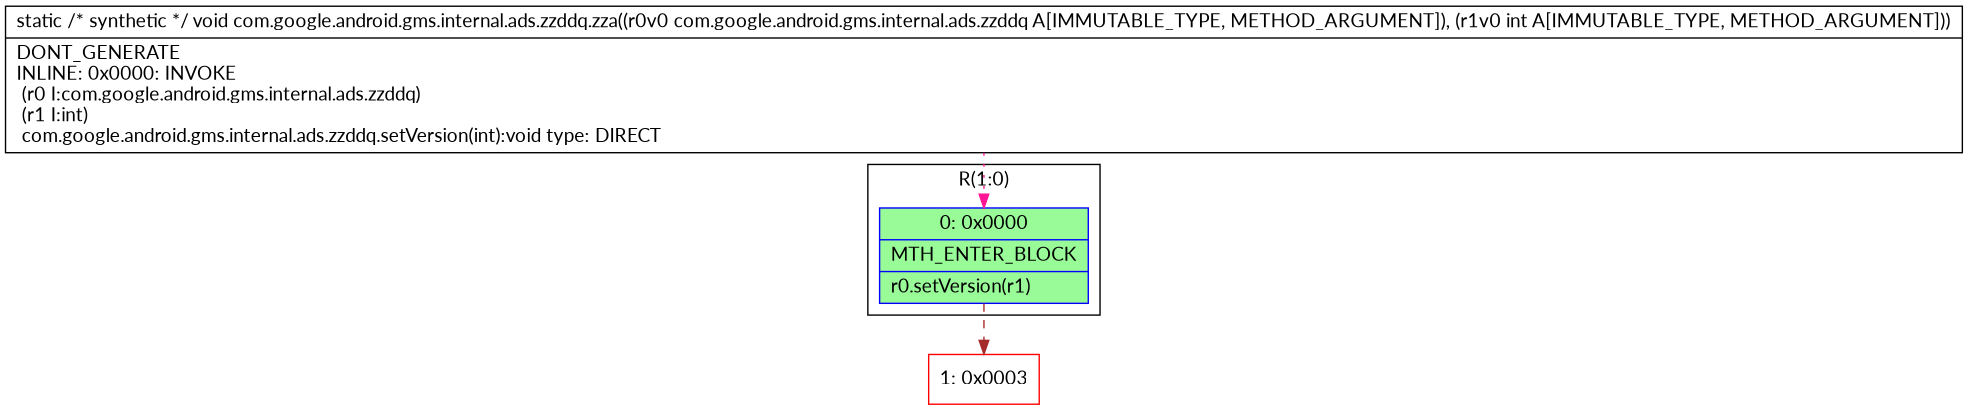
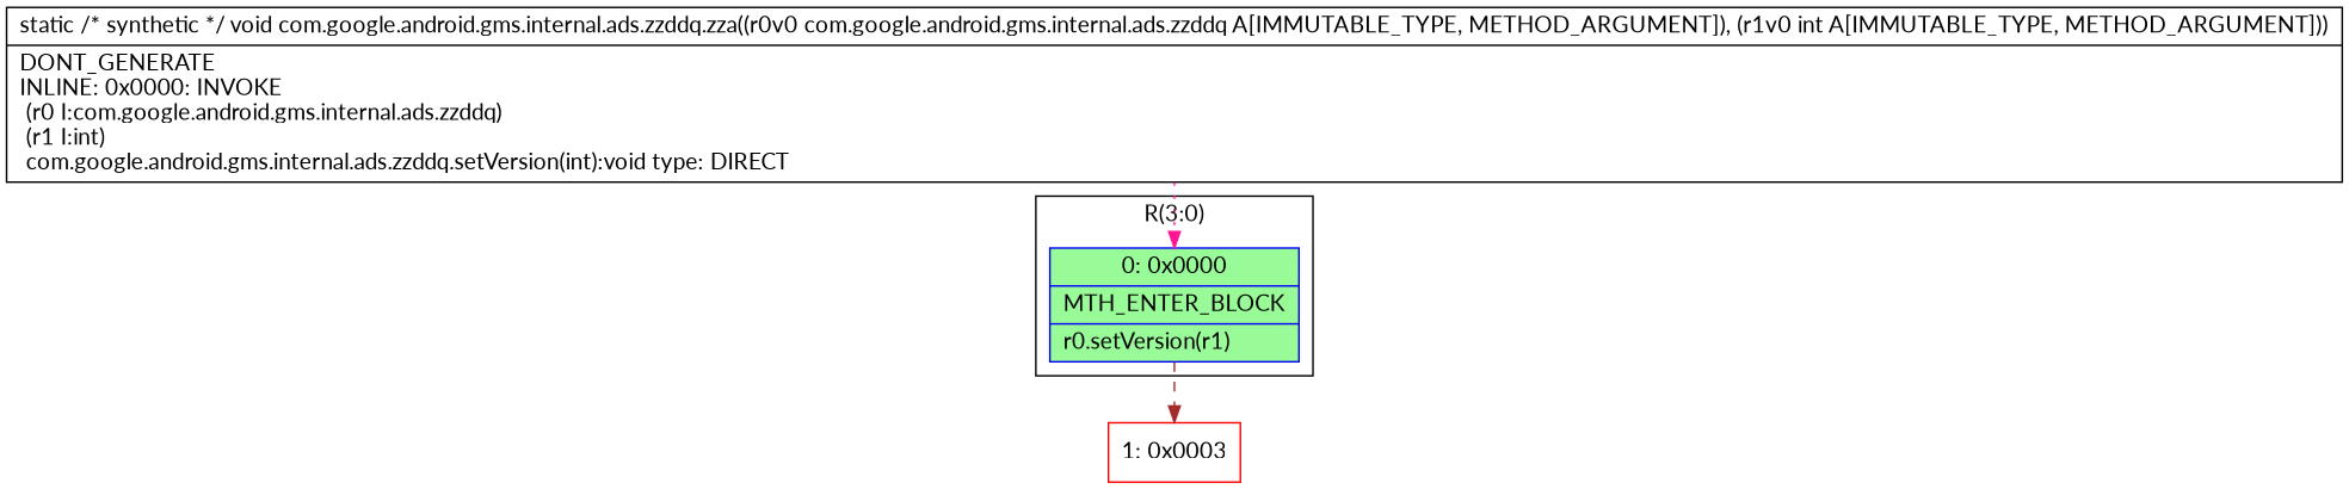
  digraph {
    fontname=Lato
    node [shape=record style=filled fillcolor=white fontname=Lato]
    edge [fontname=Lato]
    n1 [color=blue label="{0\:\ 0x0000|MTH_ENTER_BLOCK\l|r0.setVersion(r1)\l}" fillcolor=palegreen]
    n2 [color=red label="{1\:\ 0x0003}"]
    n3 [label="{static \/* synthetic *\/ void com.google.android.gms.internal.ads.zzddq.zza((r0v0 com.google.android.gms.internal.ads.zzddq A[IMMUTABLE_TYPE, METHOD_ARGUMENT]), (r1v0 int A[IMMUTABLE_TYPE, METHOD_ARGUMENT]))  | DONT_GENERATE\lINLINE: 0x0000: INVOKE  \l  (r0 I:com.google.android.gms.internal.ads.zzddq)\l  (r1 I:int)\l com.google.android.gms.internal.ads.zzddq.setVersion(int):void type: DIRECT\l}"]
    subgraph cluster_1 {
-     label="R(1:0)"
+     label="R(3:0)"
      n1
    }
    n1 -> n2 [color=brown style=dashed]
    n3 -> n1 [color=deeppink style=dotted]
  }
